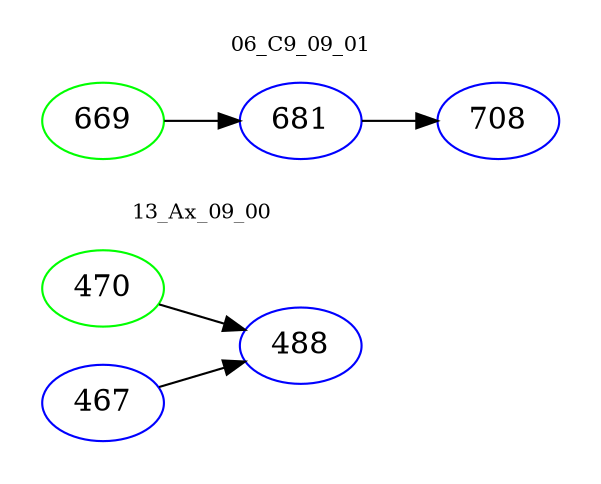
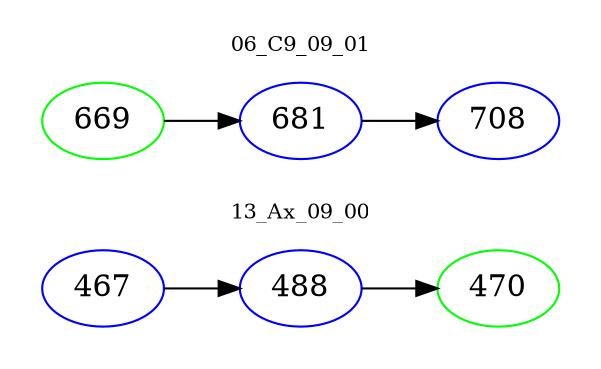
  digraph {
    rankdir=LR
    node [color=blue]
    edge [color=black]
    n1 [color=green label=470]
    n2 [label=488]
    n3 [label=467]
    n4 [color=green label=669]
    n5 [label=681]
    n6 [label=708]
    subgraph cluster_1 {
      color=white
      fontsize=10
      label="13_Ax_09_00"
      n1
      n2
      n3
    }
    subgraph cluster_2 {
      color=white
      fontsize=10
      label="06_C9_09_01"
      n4
      n5
      n6
    }
-   n1 -> n2
+   n2 -> n1
    n3 -> n2
    n4 -> n5
    n5 -> n6
  }
